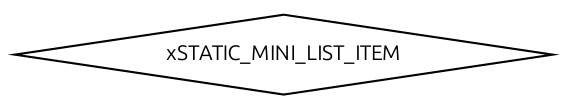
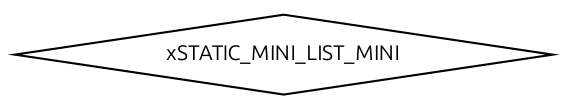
  digraph {
    rankdir=LR
    fontname=Ubuntu
-   n1 [color=black fillcolor=white fontname=Ubuntu fontsize=10 height=0.2 label=xSTATIC_MINI_LIST_ITEM shape=diamond style=filled width=0.4]
+   n1 [color=black fillcolor=white fontname=Ubuntu fontsize=10 height=0.2 label=xSTATIC_MINI_LIST_MINI shape=diamond style=filled width=0.4]
  }
